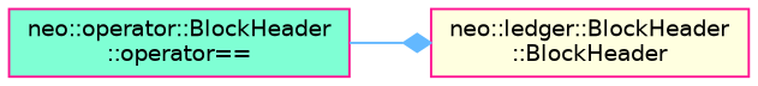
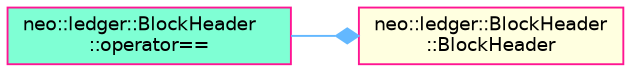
  digraph {
    rankdir=LR
    node [color=deeppink fontname=Helvetica fontsize=10 shape=box style=filled]
-   n1 [fillcolor=aquamarine fontcolor=black height=0.2 label="neo::operator::BlockHeader\l::operator==" width=0.4]
+   n1 [fillcolor=aquamarine fontcolor=black height=0.2 label="neo::ledger::BlockHeader\l::operator==" width=0.4]
    n2 [fillcolor=lightyellow height=0.2 label="neo::ledger::BlockHeader\l::BlockHeader" width=0.4]
    n1 -> n2 [color=steelblue1 fontname=Helvetica fontsize=10 labelfontname=Helvetica labelfontsize=10 style=solid arrowhead=diamond]
  }
